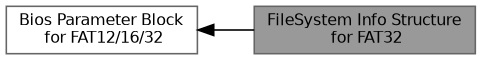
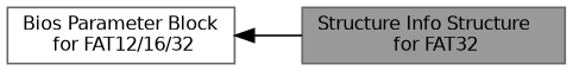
  digraph {
    rankdir=LR
    node [fontname=Helvetica fontsize=10 shape=box style=filled]
    n1 [color=grey40 fillcolor=white height=0.2 label="Bios Parameter Block\l for FAT12/16/32" width=0.4]
-   n2 [color=gray40 fillcolor=grey60 fontcolor=black height=0.2 label="FileSystem Info Structure\l for FAT32" width=0.4]
+   n2 [color=gray40 fillcolor=grey60 fontcolor=black height=0.2 label="Structure Info Structure\l for FAT32" width=0.4]
    n1 -> n2 [dir=back fontname=Helvetica fontsize=10 labelfontname=Helvetica labelfontsize=10 shape=plaintext style=solid]
  }
